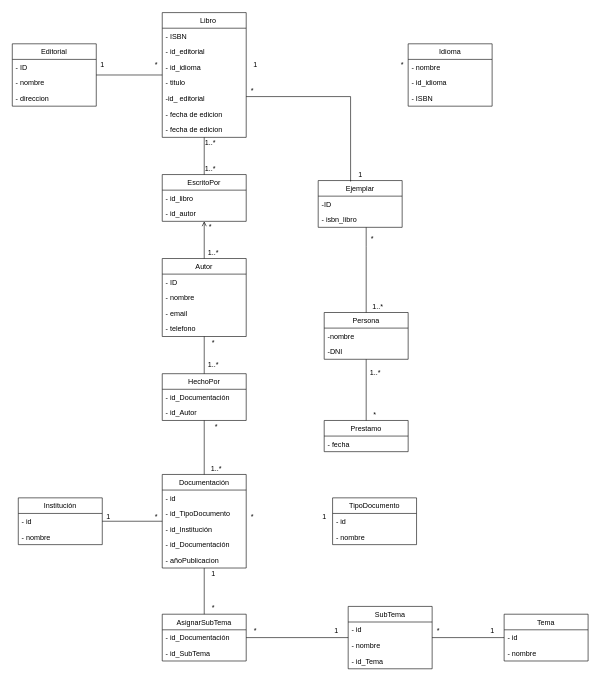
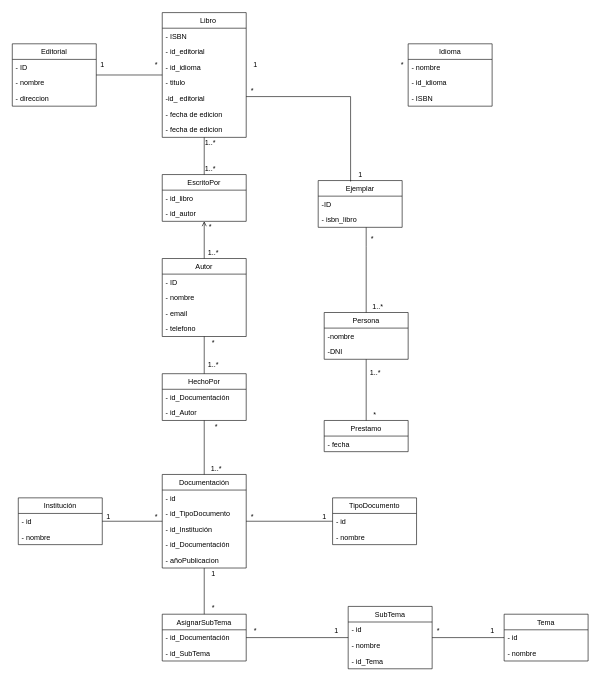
  <mxCell id="0" />
  <mxCell id="1" parent="0" />
  <mxCell id="2" style="edgeStyle=orthogonalEdgeStyle;rounded=0;orthogonalLoop=1;jettySize=auto;html=1;endArrow=open;endFill=0;" edge="1" parent="1" source="3" target="37"><mxGeometry relative="1" as="geometry" /></mxCell>
  <mxCell id="3" value="Autor" style="swimlane;fontStyle=0;childLayout=stackLayout;horizontal=1;startSize=26;fillColor=none;horizontalStack=0;resizeParent=1;resizeParentMax=0;resizeLast=0;collapsible=1;marginBottom=0;" vertex="1" parent="1"><mxGeometry x="270" y="430" width="140" height="130" as="geometry" /></mxCell>
  <mxCell id="4" value="- ID" style="text;strokeColor=none;fillColor=none;align=left;verticalAlign=top;spacingLeft=4;spacingRight=4;overflow=hidden;rotatable=0;points=[[0,0.5],[1,0.5]];portConstraint=eastwest;" vertex="1" parent="3"><mxGeometry y="26" width="140" height="26" as="geometry" /></mxCell>
  <mxCell id="5" value="- nombre" style="text;strokeColor=none;fillColor=none;align=left;verticalAlign=top;spacingLeft=4;spacingRight=4;overflow=hidden;rotatable=0;points=[[0,0.5],[1,0.5]];portConstraint=eastwest;" vertex="1" parent="3"><mxGeometry y="52" width="140" height="26" as="geometry" /></mxCell>
  <mxCell id="6" value="- email" style="text;strokeColor=none;fillColor=none;align=left;verticalAlign=top;spacingLeft=4;spacingRight=4;overflow=hidden;rotatable=0;points=[[0,0.5],[1,0.5]];portConstraint=eastwest;" vertex="1" parent="3"><mxGeometry y="78" width="140" height="26" as="geometry" /></mxCell>
  <mxCell id="7" value="- telefono" style="text;strokeColor=none;fillColor=none;align=left;verticalAlign=top;spacingLeft=4;spacingRight=4;overflow=hidden;rotatable=0;points=[[0,0.5],[1,0.5]];portConstraint=eastwest;" vertex="1" parent="3"><mxGeometry y="104" width="140" height="26" as="geometry" /></mxCell>
  <mxCell id="8" style="edgeStyle=orthogonalEdgeStyle;rounded=0;orthogonalLoop=1;jettySize=auto;html=1;entryX=0.386;entryY=0.021;entryDx=0;entryDy=0;entryPerimeter=0;endArrow=none;endFill=0;" edge="1" parent="1" source="9" target="33"><mxGeometry relative="1" as="geometry"><Array as="points"><mxPoint x="584" y="160" /></Array></mxGeometry></mxCell>
  <mxCell id="9" value="    Libro" style="swimlane;fontStyle=0;childLayout=stackLayout;horizontal=1;startSize=26;fillColor=none;horizontalStack=0;resizeParent=1;resizeParentMax=0;resizeLast=0;collapsible=1;marginBottom=0;" vertex="1" parent="1"><mxGeometry x="270" y="20" width="140" height="208" as="geometry" /></mxCell>
  <mxCell id="10" value="- ISBN" style="text;strokeColor=none;fillColor=none;align=left;verticalAlign=top;spacingLeft=4;spacingRight=4;overflow=hidden;rotatable=0;points=[[0,0.5],[1,0.5]];portConstraint=eastwest;" vertex="1" parent="9"><mxGeometry y="26" width="140" height="26" as="geometry" /></mxCell>
  <mxCell id="11" value="- id_editorial" style="text;strokeColor=none;fillColor=none;align=left;verticalAlign=top;spacingLeft=4;spacingRight=4;overflow=hidden;rotatable=0;points=[[0,0.5],[1,0.5]];portConstraint=eastwest;" vertex="1" parent="9"><mxGeometry y="52" width="140" height="26" as="geometry" /></mxCell>
  <mxCell id="12" value="- id_idioma" style="text;strokeColor=none;fillColor=none;align=left;verticalAlign=top;spacingLeft=4;spacingRight=4;overflow=hidden;rotatable=0;points=[[0,0.5],[1,0.5]];portConstraint=eastwest;" vertex="1" parent="9"><mxGeometry y="78" width="140" height="26" as="geometry" /></mxCell>
  <mxCell id="13" value="- titulo" style="text;strokeColor=none;fillColor=none;align=left;verticalAlign=top;spacingLeft=4;spacingRight=4;overflow=hidden;rotatable=0;points=[[0,0.5],[1,0.5]];portConstraint=eastwest;" vertex="1" parent="9"><mxGeometry y="104" width="140" height="26" as="geometry" /></mxCell>
  <mxCell id="14" value="-id_ editorial" style="text;strokeColor=none;fillColor=none;align=left;verticalAlign=top;spacingLeft=4;spacingRight=4;overflow=hidden;rotatable=0;points=[[0,0.5],[1,0.5]];portConstraint=eastwest;" vertex="1" parent="9"><mxGeometry y="130" width="140" height="26" as="geometry" /></mxCell>
  <mxCell id="15" value="- fecha de edicion" style="text;strokeColor=none;fillColor=none;align=left;verticalAlign=top;spacingLeft=4;spacingRight=4;overflow=hidden;rotatable=0;points=[[0,0.5],[1,0.5]];portConstraint=eastwest;" vertex="1" parent="9"><mxGeometry y="156" width="140" height="26" as="geometry" /></mxCell>
  <mxCell id="16" value="- fecha de edicion" style="text;strokeColor=none;fillColor=none;align=left;verticalAlign=top;spacingLeft=4;spacingRight=4;overflow=hidden;rotatable=0;points=[[0,0.5],[1,0.5]];portConstraint=eastwest;" vertex="1" parent="9"><mxGeometry y="182" width="140" height="26" as="geometry" /></mxCell>
  <mxCell id="17" style="edgeStyle=orthogonalEdgeStyle;rounded=0;orthogonalLoop=1;jettySize=auto;html=1;endArrow=none;endFill=0;" edge="1" parent="1" source="18" target="30"><mxGeometry relative="1" as="geometry" /></mxCell>
  <mxCell id="18" value="Prestamo" style="swimlane;fontStyle=0;childLayout=stackLayout;horizontal=1;startSize=26;fillColor=none;horizontalStack=0;resizeParent=1;resizeParentMax=0;resizeLast=0;collapsible=1;marginBottom=0;" vertex="1" parent="1"><mxGeometry x="540" y="700" width="140" height="52" as="geometry" /></mxCell>
  <mxCell id="19" value="- fecha" style="text;strokeColor=none;fillColor=none;align=left;verticalAlign=top;spacingLeft=4;spacingRight=4;overflow=hidden;rotatable=0;points=[[0,0.5],[1,0.5]];portConstraint=eastwest;" vertex="1" parent="18"><mxGeometry y="26" width="140" height="26" as="geometry" /></mxCell>
  <mxCell id="20" value="Idioma" style="swimlane;fontStyle=0;childLayout=stackLayout;horizontal=1;startSize=26;fillColor=none;horizontalStack=0;resizeParent=1;resizeParentMax=0;resizeLast=0;collapsible=1;marginBottom=0;" vertex="1" parent="1"><mxGeometry x="680" y="72" width="140" height="104" as="geometry" /></mxCell>
  <mxCell id="21" value="- nombre" style="text;strokeColor=none;fillColor=none;align=left;verticalAlign=top;spacingLeft=4;spacingRight=4;overflow=hidden;rotatable=0;points=[[0,0.5],[1,0.5]];portConstraint=eastwest;" vertex="1" parent="20"><mxGeometry y="26" width="140" height="26" as="geometry" /></mxCell>
  <mxCell id="22" value="- id_idioma" style="text;strokeColor=none;fillColor=none;align=left;verticalAlign=top;spacingLeft=4;spacingRight=4;overflow=hidden;rotatable=0;points=[[0,0.5],[1,0.5]];portConstraint=eastwest;" vertex="1" parent="20"><mxGeometry y="52" width="140" height="26" as="geometry" /></mxCell>
  <mxCell id="23" value="- ISBN" style="text;strokeColor=none;fillColor=none;align=left;verticalAlign=top;spacingLeft=4;spacingRight=4;overflow=hidden;rotatable=0;points=[[0,0.5],[1,0.5]];portConstraint=eastwest;" vertex="1" parent="20"><mxGeometry y="78" width="140" height="26" as="geometry" /></mxCell>
  <mxCell id="24" style="edgeStyle=orthogonalEdgeStyle;rounded=0;orthogonalLoop=1;jettySize=auto;html=1;endArrow=none;endFill=0;" edge="1" parent="1" source="25" target="9"><mxGeometry relative="1" as="geometry" /></mxCell>
  <mxCell id="25" value="Editorial" style="swimlane;fontStyle=0;childLayout=stackLayout;horizontal=1;startSize=26;fillColor=none;horizontalStack=0;resizeParent=1;resizeParentMax=0;resizeLast=0;collapsible=1;marginBottom=0;" vertex="1" parent="1"><mxGeometry x="20" y="72" width="140" height="104" as="geometry" /></mxCell>
  <mxCell id="26" value="- ID" style="text;strokeColor=none;fillColor=none;align=left;verticalAlign=top;spacingLeft=4;spacingRight=4;overflow=hidden;rotatable=0;points=[[0,0.5],[1,0.5]];portConstraint=eastwest;" vertex="1" parent="25"><mxGeometry y="26" width="140" height="26" as="geometry" /></mxCell>
  <mxCell id="27" value="- nombre" style="text;strokeColor=none;fillColor=none;align=left;verticalAlign=top;spacingLeft=4;spacingRight=4;overflow=hidden;rotatable=0;points=[[0,0.5],[1,0.5]];portConstraint=eastwest;" vertex="1" parent="25"><mxGeometry y="52" width="140" height="26" as="geometry" /></mxCell>
  <mxCell id="28" value="- direccion" style="text;strokeColor=none;fillColor=none;align=left;verticalAlign=top;spacingLeft=4;spacingRight=4;overflow=hidden;rotatable=0;points=[[0,0.5],[1,0.5]];portConstraint=eastwest;" vertex="1" parent="25"><mxGeometry y="78" width="140" height="26" as="geometry" /></mxCell>
  <mxCell id="29" style="edgeStyle=orthogonalEdgeStyle;rounded=0;orthogonalLoop=1;jettySize=auto;html=1;endArrow=none;endFill=0;" edge="1" parent="1" source="30" target="33"><mxGeometry relative="1" as="geometry"><Array as="points"><mxPoint x="610" y="410" /><mxPoint x="610" y="410" /></Array></mxGeometry></mxCell>
  <mxCell id="30" value="Persona" style="swimlane;fontStyle=0;childLayout=stackLayout;horizontal=1;startSize=26;fillColor=none;horizontalStack=0;resizeParent=1;resizeParentMax=0;resizeLast=0;collapsible=1;marginBottom=0;" vertex="1" parent="1"><mxGeometry x="540" y="520" width="140" height="78" as="geometry" /></mxCell>
  <mxCell id="31" value="-nombre" style="text;strokeColor=none;fillColor=none;align=left;verticalAlign=top;spacingLeft=4;spacingRight=4;overflow=hidden;rotatable=0;points=[[0,0.5],[1,0.5]];portConstraint=eastwest;" vertex="1" parent="30"><mxGeometry y="26" width="140" height="26" as="geometry" /></mxCell>
  <mxCell id="32" value="-DNI" style="text;strokeColor=none;fillColor=none;align=left;verticalAlign=top;spacingLeft=4;spacingRight=4;overflow=hidden;rotatable=0;points=[[0,0.5],[1,0.5]];portConstraint=eastwest;" vertex="1" parent="30"><mxGeometry y="52" width="140" height="26" as="geometry" /></mxCell>
  <mxCell id="33" value="Ejemplar" style="swimlane;fontStyle=0;childLayout=stackLayout;horizontal=1;startSize=26;fillColor=none;horizontalStack=0;resizeParent=1;resizeParentMax=0;resizeLast=0;collapsible=1;marginBottom=0;" vertex="1" parent="1"><mxGeometry x="530" y="300" width="140" height="78" as="geometry" /></mxCell>
  <mxCell id="34" value="-ID" style="text;strokeColor=none;fillColor=none;align=left;verticalAlign=top;spacingLeft=4;spacingRight=4;overflow=hidden;rotatable=0;points=[[0,0.5],[1,0.5]];portConstraint=eastwest;" vertex="1" parent="33"><mxGeometry y="26" width="140" height="26" as="geometry" /></mxCell>
  <mxCell id="35" value="- isbn_libro" style="text;strokeColor=none;fillColor=none;align=left;verticalAlign=top;spacingLeft=4;spacingRight=4;overflow=hidden;rotatable=0;points=[[0,0.5],[1,0.5]];portConstraint=eastwest;" vertex="1" parent="33"><mxGeometry y="52" width="140" height="26" as="geometry" /></mxCell>
  <mxCell id="36" style="edgeStyle=orthogonalEdgeStyle;rounded=0;orthogonalLoop=1;jettySize=auto;html=1;endArrow=none;endFill=0;" edge="1" parent="1" source="37" target="9"><mxGeometry relative="1" as="geometry" /></mxCell>
  <mxCell id="37" value="EscritoPor" style="swimlane;fontStyle=0;childLayout=stackLayout;horizontal=1;startSize=26;fillColor=none;horizontalStack=0;resizeParent=1;resizeParentMax=0;resizeLast=0;collapsible=1;marginBottom=0;" vertex="1" parent="1"><mxGeometry x="270" y="290" width="140" height="78" as="geometry" /></mxCell>
  <mxCell id="38" value="- id_libro" style="text;strokeColor=none;fillColor=none;align=left;verticalAlign=top;spacingLeft=4;spacingRight=4;overflow=hidden;rotatable=0;points=[[0,0.5],[1,0.5]];portConstraint=eastwest;" vertex="1" parent="37"><mxGeometry y="26" width="140" height="26" as="geometry" /></mxCell>
  <mxCell id="39" value="- id_autor" style="text;strokeColor=none;fillColor=none;align=left;verticalAlign=top;spacingLeft=4;spacingRight=4;overflow=hidden;rotatable=0;points=[[0,0.5],[1,0.5]];portConstraint=eastwest;" vertex="1" parent="37"><mxGeometry y="52" width="140" height="26" as="geometry" /></mxCell>
  <mxCell id="40" value="1..*" style="text;html=1;align=center;verticalAlign=middle;resizable=0;points=[];autosize=1;strokeColor=none;fillColor=none;" vertex="1" parent="1"><mxGeometry x="335" y="228" width="30" height="20" as="geometry" /></mxCell>
  <mxCell id="41" value="1..*" style="text;html=1;align=center;verticalAlign=middle;resizable=0;points=[];autosize=1;strokeColor=none;fillColor=none;" vertex="1" parent="1"><mxGeometry x="335" y="270" width="30" height="20" as="geometry" /></mxCell>
  <mxCell id="42" value="*" style="text;html=1;align=center;verticalAlign=middle;resizable=0;points=[];autosize=1;strokeColor=none;fillColor=none;" vertex="1" parent="1"><mxGeometry x="340" y="368" width="20" height="20" as="geometry" /></mxCell>
  <mxCell id="43" value="1..*" style="text;html=1;align=center;verticalAlign=middle;resizable=0;points=[];autosize=1;strokeColor=none;fillColor=none;" vertex="1" parent="1"><mxGeometry x="340" y="410" width="30" height="20" as="geometry" /></mxCell>
  <mxCell id="44" value="1" style="text;html=1;align=center;verticalAlign=middle;resizable=0;points=[];autosize=1;strokeColor=none;fillColor=none;" vertex="1" parent="1"><mxGeometry x="160" y="98" width="20" height="20" as="geometry" /></mxCell>
  <mxCell id="45" value="*" style="text;html=1;align=center;verticalAlign=middle;resizable=0;points=[];autosize=1;strokeColor=none;fillColor=none;" vertex="1" parent="1"><mxGeometry x="250" y="98" width="20" height="20" as="geometry" /></mxCell>
  <mxCell id="46" value="1" style="text;html=1;align=center;verticalAlign=middle;resizable=0;points=[];autosize=1;strokeColor=none;fillColor=none;" vertex="1" parent="1"><mxGeometry x="415" y="98" width="20" height="20" as="geometry" /></mxCell>
  <mxCell id="47" value="*" style="text;html=1;align=center;verticalAlign=middle;resizable=0;points=[];autosize=1;strokeColor=none;fillColor=none;" vertex="1" parent="1"><mxGeometry x="660" y="98" width="20" height="20" as="geometry" /></mxCell>
  <mxCell id="48" value="*" style="text;html=1;align=center;verticalAlign=middle;resizable=0;points=[];autosize=1;strokeColor=none;fillColor=none;" vertex="1" parent="1"><mxGeometry x="410" y="140" width="20" height="20" as="geometry" /></mxCell>
  <mxCell id="49" value="1" style="text;html=1;align=center;verticalAlign=middle;resizable=0;points=[];autosize=1;strokeColor=none;fillColor=none;" vertex="1" parent="1"><mxGeometry x="590" y="280" width="20" height="20" as="geometry" /></mxCell>
  <mxCell id="50" value="*" style="text;html=1;align=center;verticalAlign=middle;resizable=0;points=[];autosize=1;strokeColor=none;fillColor=none;" vertex="1" parent="1"><mxGeometry x="614" y="680" width="20" height="20" as="geometry" /></mxCell>
  <mxCell id="51" value="1..*" style="text;html=1;align=center;verticalAlign=middle;resizable=0;points=[];autosize=1;strokeColor=none;fillColor=none;" vertex="1" parent="1"><mxGeometry x="610" y="610" width="30" height="20" as="geometry" /></mxCell>
  <mxCell id="52" value="1..*" style="text;html=1;align=center;verticalAlign=middle;resizable=0;points=[];autosize=1;strokeColor=none;fillColor=none;" vertex="1" parent="1"><mxGeometry x="614" y="500" width="30" height="20" as="geometry" /></mxCell>
  <mxCell id="53" value="*" style="text;html=1;align=center;verticalAlign=middle;resizable=0;points=[];autosize=1;strokeColor=none;fillColor=none;" vertex="1" parent="1"><mxGeometry x="610" y="388" width="20" height="20" as="geometry" /></mxCell>
  <mxCell id="54" style="edgeStyle=orthogonalEdgeStyle;rounded=0;orthogonalLoop=1;jettySize=auto;html=1;endArrow=none;endFill=0;" edge="1" parent="1" source="57" target="83"><mxGeometry relative="1" as="geometry" /></mxCell>
+ <mxCell id="55" style="edgeStyle=orthogonalEdgeStyle;rounded=0;orthogonalLoop=1;jettySize=auto;html=1;endArrow=none;endFill=0;" edge="1" parent="1" source="57" target="63"><mxGeometry relative="1" as="geometry" /></mxCell>
  <mxCell id="56" style="edgeStyle=orthogonalEdgeStyle;rounded=0;orthogonalLoop=1;jettySize=auto;html=1;endArrow=none;endFill=0;" edge="1" parent="1" source="57" target="79"><mxGeometry relative="1" as="geometry" /></mxCell>
  <mxCell id="57" value="Documentación" style="swimlane;fontStyle=0;childLayout=stackLayout;horizontal=1;startSize=26;fillColor=none;horizontalStack=0;resizeParent=1;resizeParentMax=0;resizeLast=0;collapsible=1;marginBottom=0;" vertex="1" parent="1"><mxGeometry x="270" y="790" width="140" height="156" as="geometry" /></mxCell>
  <mxCell id="58" value="- id" style="text;strokeColor=none;fillColor=none;align=left;verticalAlign=top;spacingLeft=4;spacingRight=4;overflow=hidden;rotatable=0;points=[[0,0.5],[1,0.5]];portConstraint=eastwest;" vertex="1" parent="57"><mxGeometry y="26" width="140" height="26" as="geometry" /></mxCell>
  <mxCell id="59" value="- id_TipoDocumento" style="text;strokeColor=none;fillColor=none;align=left;verticalAlign=top;spacingLeft=4;spacingRight=4;overflow=hidden;rotatable=0;points=[[0,0.5],[1,0.5]];portConstraint=eastwest;" vertex="1" parent="57"><mxGeometry y="52" width="140" height="26" as="geometry" /></mxCell>
  <mxCell id="60" value="- id_Institución" style="text;strokeColor=none;fillColor=none;align=left;verticalAlign=top;spacingLeft=4;spacingRight=4;overflow=hidden;rotatable=0;points=[[0,0.5],[1,0.5]];portConstraint=eastwest;" vertex="1" parent="57"><mxGeometry y="78" width="140" height="26" as="geometry" /></mxCell>
  <mxCell id="61" value="- id_Documentación" style="text;strokeColor=none;fillColor=none;align=left;verticalAlign=top;spacingLeft=4;spacingRight=4;overflow=hidden;rotatable=0;points=[[0,0.5],[1,0.5]];portConstraint=eastwest;" vertex="1" parent="57"><mxGeometry y="104" width="140" height="26" as="geometry" /></mxCell>
  <mxCell id="62" value="- añoPublicacion" style="text;strokeColor=none;fillColor=none;align=left;verticalAlign=top;spacingLeft=4;spacingRight=4;overflow=hidden;rotatable=0;points=[[0,0.5],[1,0.5]];portConstraint=eastwest;" vertex="1" parent="57"><mxGeometry y="130" width="140" height="26" as="geometry" /></mxCell>
  <mxCell id="63" value="TipoDocumento" style="swimlane;fontStyle=0;childLayout=stackLayout;horizontal=1;startSize=26;fillColor=none;horizontalStack=0;resizeParent=1;resizeParentMax=0;resizeLast=0;collapsible=1;marginBottom=0;" vertex="1" parent="1"><mxGeometry x="554" y="829" width="140" height="78" as="geometry" /></mxCell>
  <mxCell id="64" value="- id" style="text;strokeColor=none;fillColor=none;align=left;verticalAlign=top;spacingLeft=4;spacingRight=4;overflow=hidden;rotatable=0;points=[[0,0.5],[1,0.5]];portConstraint=eastwest;" vertex="1" parent="63"><mxGeometry y="26" width="140" height="26" as="geometry" /></mxCell>
  <mxCell id="65" value="- nombre" style="text;strokeColor=none;fillColor=none;align=left;verticalAlign=top;spacingLeft=4;spacingRight=4;overflow=hidden;rotatable=0;points=[[0,0.5],[1,0.5]];portConstraint=eastwest;" vertex="1" parent="63"><mxGeometry y="52" width="140" height="26" as="geometry" /></mxCell>
  <mxCell id="66" style="edgeStyle=orthogonalEdgeStyle;rounded=0;orthogonalLoop=1;jettySize=auto;html=1;endArrow=none;endFill=0;" edge="1" parent="1" source="67" target="57"><mxGeometry relative="1" as="geometry" /></mxCell>
  <mxCell id="67" value="Institución" style="swimlane;fontStyle=0;childLayout=stackLayout;horizontal=1;startSize=26;fillColor=none;horizontalStack=0;resizeParent=1;resizeParentMax=0;resizeLast=0;collapsible=1;marginBottom=0;" vertex="1" parent="1"><mxGeometry x="30" y="829" width="140" height="78" as="geometry" /></mxCell>
  <mxCell id="68" value="- id" style="text;strokeColor=none;fillColor=none;align=left;verticalAlign=top;spacingLeft=4;spacingRight=4;overflow=hidden;rotatable=0;points=[[0,0.5],[1,0.5]];portConstraint=eastwest;" vertex="1" parent="67"><mxGeometry y="26" width="140" height="26" as="geometry" /></mxCell>
  <mxCell id="69" value="- nombre" style="text;strokeColor=none;fillColor=none;align=left;verticalAlign=top;spacingLeft=4;spacingRight=4;overflow=hidden;rotatable=0;points=[[0,0.5],[1,0.5]];portConstraint=eastwest;" vertex="1" parent="67"><mxGeometry y="52" width="140" height="26" as="geometry" /></mxCell>
  <mxCell id="70" value="Tema" style="swimlane;fontStyle=0;childLayout=stackLayout;horizontal=1;startSize=26;fillColor=none;horizontalStack=0;resizeParent=1;resizeParentMax=0;resizeLast=0;collapsible=1;marginBottom=0;" vertex="1" parent="1"><mxGeometry x="840" y="1023" width="140" height="78" as="geometry" /></mxCell>
  <mxCell id="71" value="- id" style="text;strokeColor=none;fillColor=none;align=left;verticalAlign=top;spacingLeft=4;spacingRight=4;overflow=hidden;rotatable=0;points=[[0,0.5],[1,0.5]];portConstraint=eastwest;" vertex="1" parent="70"><mxGeometry y="26" width="140" height="26" as="geometry" /></mxCell>
  <mxCell id="72" value="- nombre" style="text;strokeColor=none;fillColor=none;align=left;verticalAlign=top;spacingLeft=4;spacingRight=4;overflow=hidden;rotatable=0;points=[[0,0.5],[1,0.5]];portConstraint=eastwest;" vertex="1" parent="70"><mxGeometry y="52" width="140" height="26" as="geometry" /></mxCell>
  <mxCell id="73" style="edgeStyle=orthogonalEdgeStyle;rounded=0;orthogonalLoop=1;jettySize=auto;html=1;endArrow=none;endFill=0;" edge="1" parent="1" source="74" target="70"><mxGeometry relative="1" as="geometry" /></mxCell>
  <mxCell id="74" value="SubTema" style="swimlane;fontStyle=0;childLayout=stackLayout;horizontal=1;startSize=26;fillColor=none;horizontalStack=0;resizeParent=1;resizeParentMax=0;resizeLast=0;collapsible=1;marginBottom=0;" vertex="1" parent="1"><mxGeometry x="580" y="1010" width="140" height="104" as="geometry" /></mxCell>
  <mxCell id="75" value="- id" style="text;strokeColor=none;fillColor=none;align=left;verticalAlign=top;spacingLeft=4;spacingRight=4;overflow=hidden;rotatable=0;points=[[0,0.5],[1,0.5]];portConstraint=eastwest;" vertex="1" parent="74"><mxGeometry y="26" width="140" height="26" as="geometry" /></mxCell>
  <mxCell id="76" value="- nombre" style="text;strokeColor=none;fillColor=none;align=left;verticalAlign=top;spacingLeft=4;spacingRight=4;overflow=hidden;rotatable=0;points=[[0,0.5],[1,0.5]];portConstraint=eastwest;" vertex="1" parent="74"><mxGeometry y="52" width="140" height="26" as="geometry" /></mxCell>
  <mxCell id="77" value="- id_Tema" style="text;strokeColor=none;fillColor=none;align=left;verticalAlign=top;spacingLeft=4;spacingRight=4;overflow=hidden;rotatable=0;points=[[0,0.5],[1,0.5]];portConstraint=eastwest;" vertex="1" parent="74"><mxGeometry y="78" width="140" height="26" as="geometry" /></mxCell>
  <mxCell id="78" style="edgeStyle=orthogonalEdgeStyle;rounded=0;orthogonalLoop=1;jettySize=auto;html=1;endArrow=none;endFill=0;" edge="1" parent="1" source="79" target="74"><mxGeometry relative="1" as="geometry" /></mxCell>
  <mxCell id="79" value="AsignarSubTema" style="swimlane;fontStyle=0;childLayout=stackLayout;horizontal=1;startSize=26;fillColor=none;horizontalStack=0;resizeParent=1;resizeParentMax=0;resizeLast=0;collapsible=1;marginBottom=0;" vertex="1" parent="1"><mxGeometry x="270" y="1023" width="140" height="78" as="geometry" /></mxCell>
  <mxCell id="80" value="- id_Documentación" style="text;strokeColor=none;fillColor=none;align=left;verticalAlign=top;spacingLeft=4;spacingRight=4;overflow=hidden;rotatable=0;points=[[0,0.5],[1,0.5]];portConstraint=eastwest;" vertex="1" parent="79"><mxGeometry y="26" width="140" height="26" as="geometry" /></mxCell>
  <mxCell id="81" value="- id_SubTema" style="text;strokeColor=none;fillColor=none;align=left;verticalAlign=top;spacingLeft=4;spacingRight=4;overflow=hidden;rotatable=0;points=[[0,0.5],[1,0.5]];portConstraint=eastwest;" vertex="1" parent="79"><mxGeometry y="52" width="140" height="26" as="geometry" /></mxCell>
  <mxCell id="82" style="edgeStyle=orthogonalEdgeStyle;rounded=0;orthogonalLoop=1;jettySize=auto;html=1;endArrow=none;endFill=0;" edge="1" parent="1" source="83" target="3"><mxGeometry relative="1" as="geometry" /></mxCell>
  <mxCell id="83" value="HechoPor" style="swimlane;fontStyle=0;childLayout=stackLayout;horizontal=1;startSize=26;fillColor=none;horizontalStack=0;resizeParent=1;resizeParentMax=0;resizeLast=0;collapsible=1;marginBottom=0;" vertex="1" parent="1"><mxGeometry x="270" y="622" width="140" height="78" as="geometry" /></mxCell>
  <mxCell id="84" value="- id_Documentación" style="text;strokeColor=none;fillColor=none;align=left;verticalAlign=top;spacingLeft=4;spacingRight=4;overflow=hidden;rotatable=0;points=[[0,0.5],[1,0.5]];portConstraint=eastwest;" vertex="1" parent="83"><mxGeometry y="26" width="140" height="26" as="geometry" /></mxCell>
  <mxCell id="85" value="- id_Autor" style="text;strokeColor=none;fillColor=none;align=left;verticalAlign=top;spacingLeft=4;spacingRight=4;overflow=hidden;rotatable=0;points=[[0,0.5],[1,0.5]];portConstraint=eastwest;" vertex="1" parent="83"><mxGeometry y="52" width="140" height="26" as="geometry" /></mxCell>
  <mxCell id="86" value="*" style="text;html=1;align=center;verticalAlign=middle;resizable=0;points=[];autosize=1;strokeColor=none;fillColor=none;" vertex="1" parent="1"><mxGeometry x="345" y="560" width="20" height="20" as="geometry" /></mxCell>
  <mxCell id="87" value="1..*" style="text;html=1;align=center;verticalAlign=middle;resizable=0;points=[];autosize=1;strokeColor=none;fillColor=none;" vertex="1" parent="1"><mxGeometry x="340" y="598" width="30" height="20" as="geometry" /></mxCell>
  <mxCell id="88" value="1..*" style="text;html=1;align=center;verticalAlign=middle;resizable=0;points=[];autosize=1;strokeColor=none;fillColor=none;" vertex="1" parent="1"><mxGeometry x="345" y="770" width="30" height="20" as="geometry" /></mxCell>
  <mxCell id="89" value="*" style="text;html=1;align=center;verticalAlign=middle;resizable=0;points=[];autosize=1;strokeColor=none;fillColor=none;" vertex="1" parent="1"><mxGeometry x="350" y="700" width="20" height="20" as="geometry" /></mxCell>
  <mxCell id="90" value="*" style="text;html=1;align=center;verticalAlign=middle;resizable=0;points=[];autosize=1;strokeColor=none;fillColor=none;" vertex="1" parent="1"><mxGeometry x="410" y="850" width="20" height="20" as="geometry" /></mxCell>
  <mxCell id="91" value="1" style="text;html=1;align=center;verticalAlign=middle;resizable=0;points=[];autosize=1;strokeColor=none;fillColor=none;" vertex="1" parent="1"><mxGeometry x="530" y="850" width="20" height="20" as="geometry" /></mxCell>
  <mxCell id="92" value="1" style="text;html=1;align=center;verticalAlign=middle;resizable=0;points=[];autosize=1;strokeColor=none;fillColor=none;" vertex="1" parent="1"><mxGeometry x="170" y="850" width="20" height="20" as="geometry" /></mxCell>
  <mxCell id="93" value="*" style="text;html=1;align=center;verticalAlign=middle;resizable=0;points=[];autosize=1;strokeColor=none;fillColor=none;" vertex="1" parent="1"><mxGeometry x="250" y="850" width="20" height="20" as="geometry" /></mxCell>
  <mxCell id="94" value="1" style="text;html=1;align=center;verticalAlign=middle;resizable=0;points=[];autosize=1;strokeColor=none;fillColor=none;" vertex="1" parent="1"><mxGeometry x="345" y="946" width="20" height="20" as="geometry" /></mxCell>
  <mxCell id="95" value="*" style="text;html=1;align=center;verticalAlign=middle;resizable=0;points=[];autosize=1;strokeColor=none;fillColor=none;" vertex="1" parent="1"><mxGeometry x="345" y="1003" width="20" height="20" as="geometry" /></mxCell>
  <mxCell id="96" value="*" style="text;html=1;align=center;verticalAlign=middle;resizable=0;points=[];autosize=1;strokeColor=none;fillColor=none;" vertex="1" parent="1"><mxGeometry x="415" y="1040" width="20" height="20" as="geometry" /></mxCell>
  <mxCell id="97" value="1" style="text;html=1;align=center;verticalAlign=middle;resizable=0;points=[];autosize=1;strokeColor=none;fillColor=none;" vertex="1" parent="1"><mxGeometry x="550" y="1040" width="20" height="20" as="geometry" /></mxCell>
  <mxCell id="98" value="*" style="text;html=1;align=center;verticalAlign=middle;resizable=0;points=[];autosize=1;strokeColor=none;fillColor=none;" vertex="1" parent="1"><mxGeometry x="720" y="1040" width="20" height="20" as="geometry" /></mxCell>
  <mxCell id="99" value="1" style="text;html=1;align=center;verticalAlign=middle;resizable=0;points=[];autosize=1;strokeColor=none;fillColor=none;" vertex="1" parent="1"><mxGeometry x="810" y="1040" width="20" height="20" as="geometry" /></mxCell>
